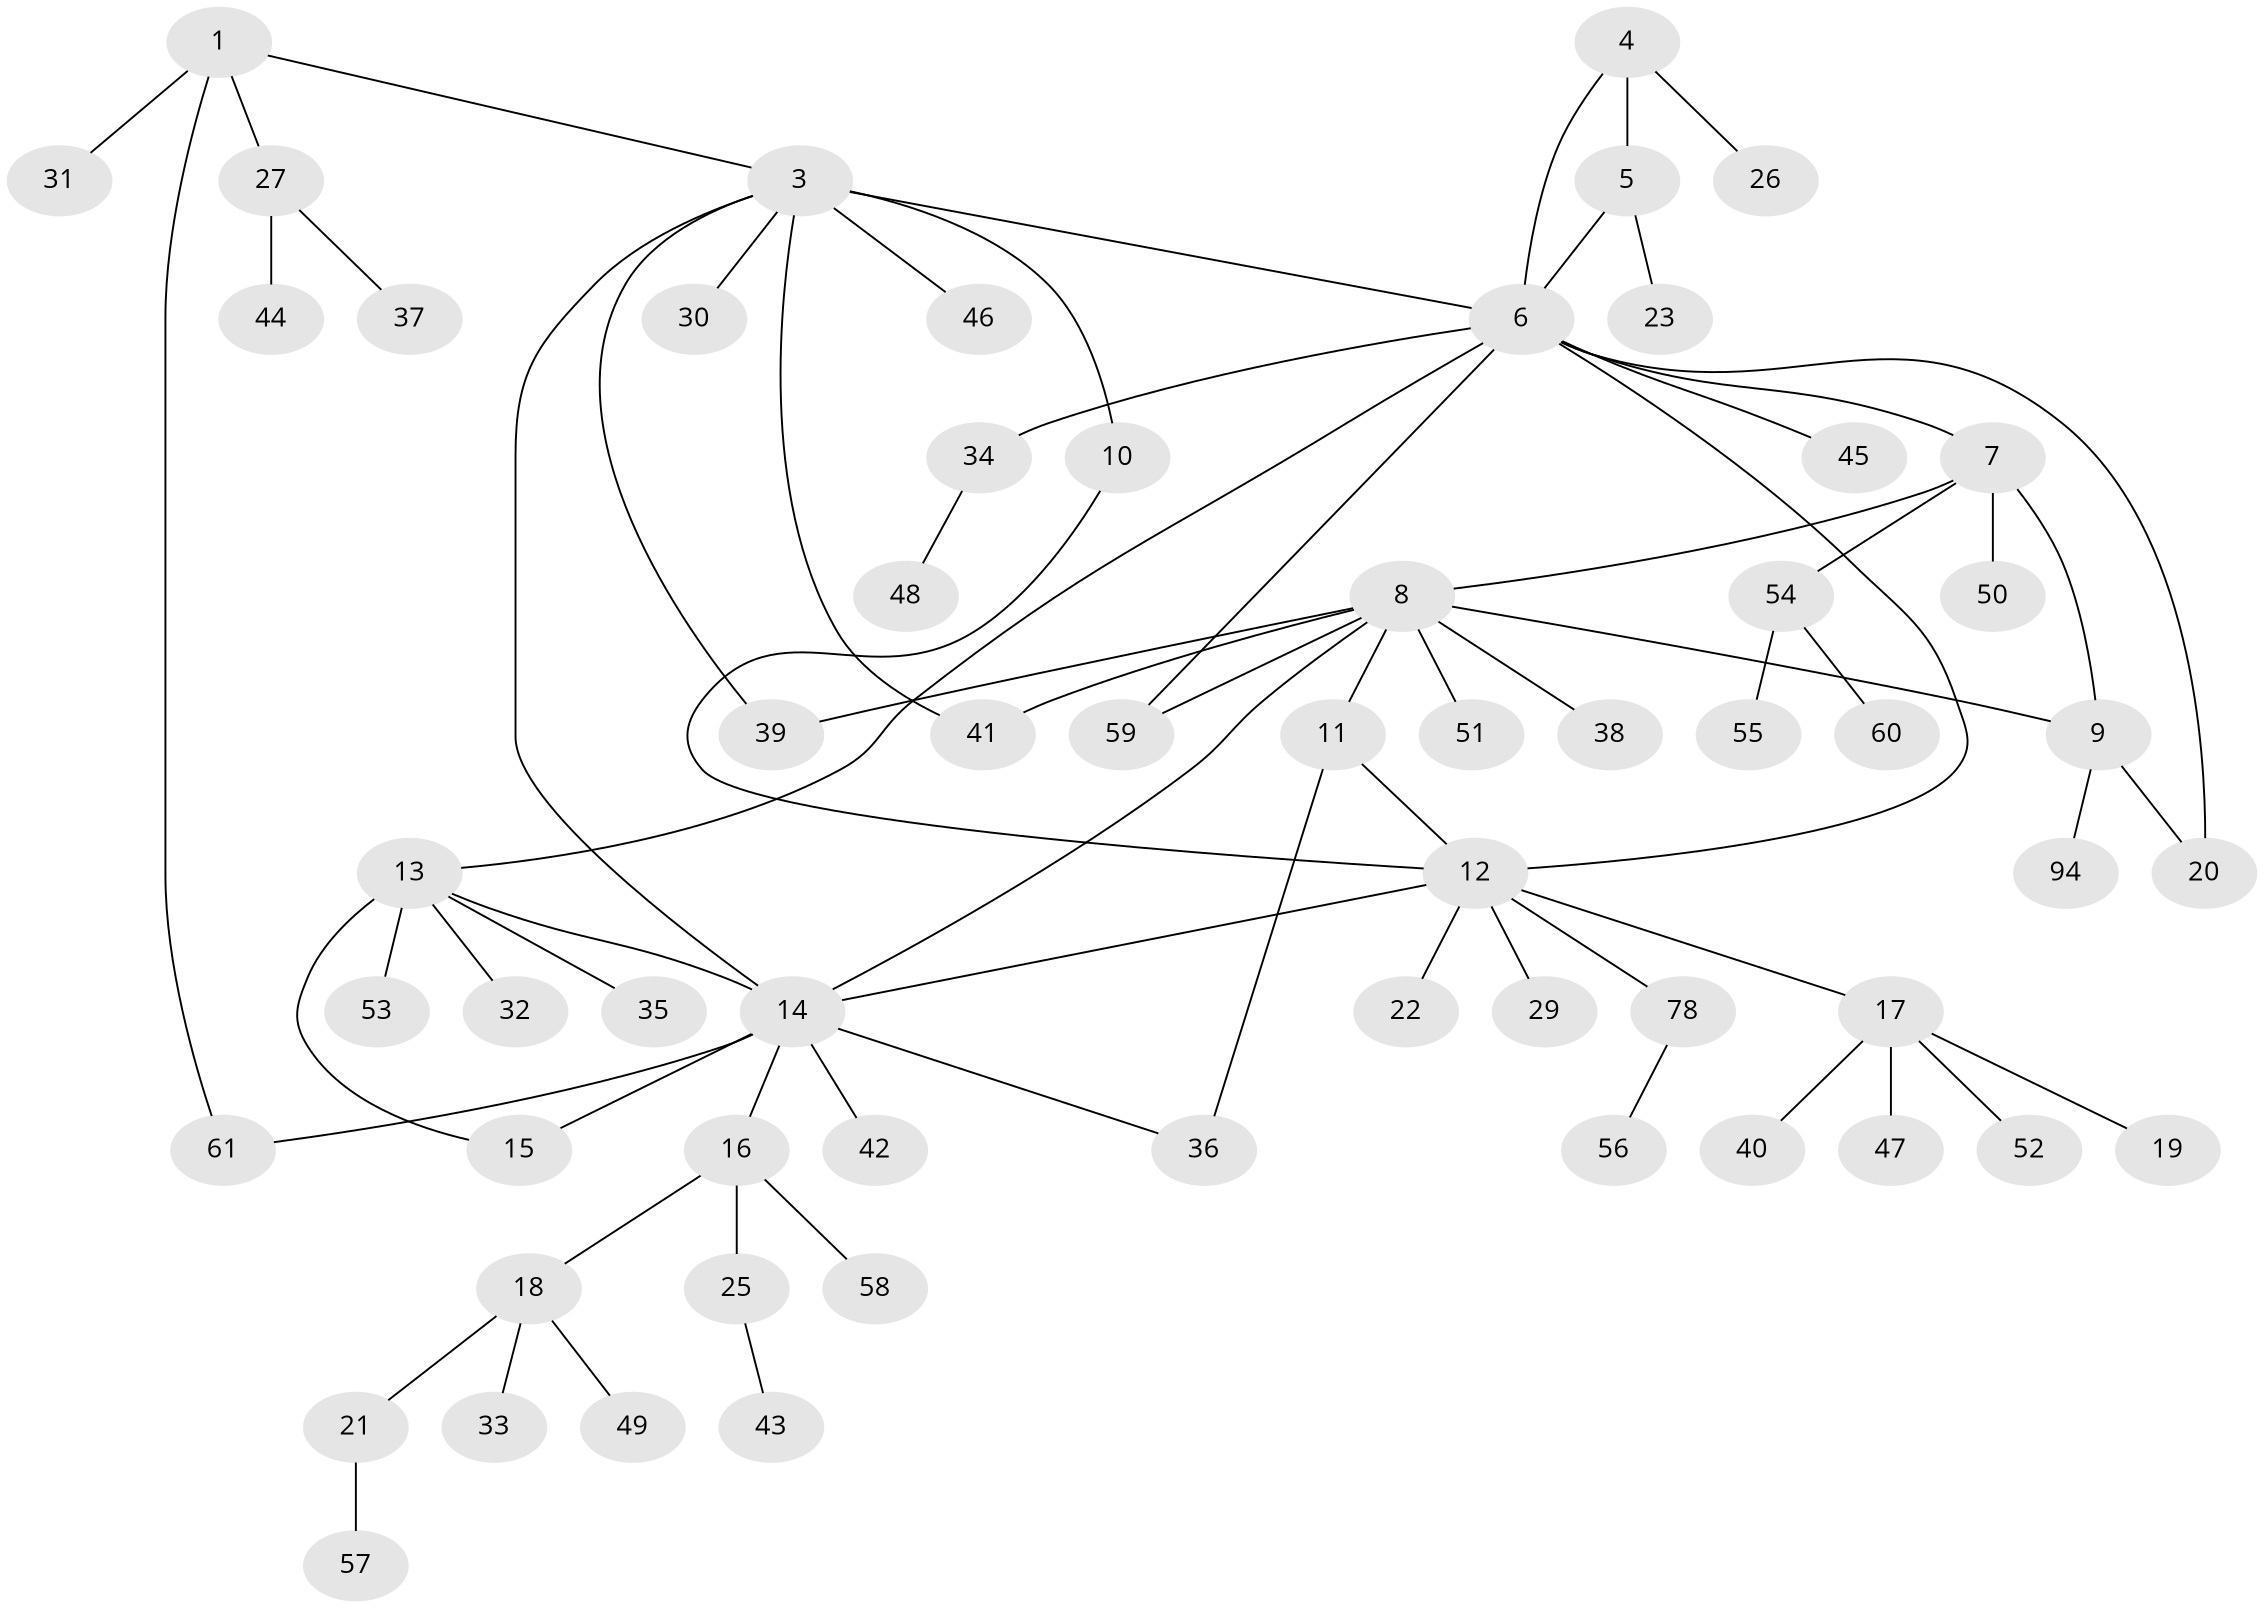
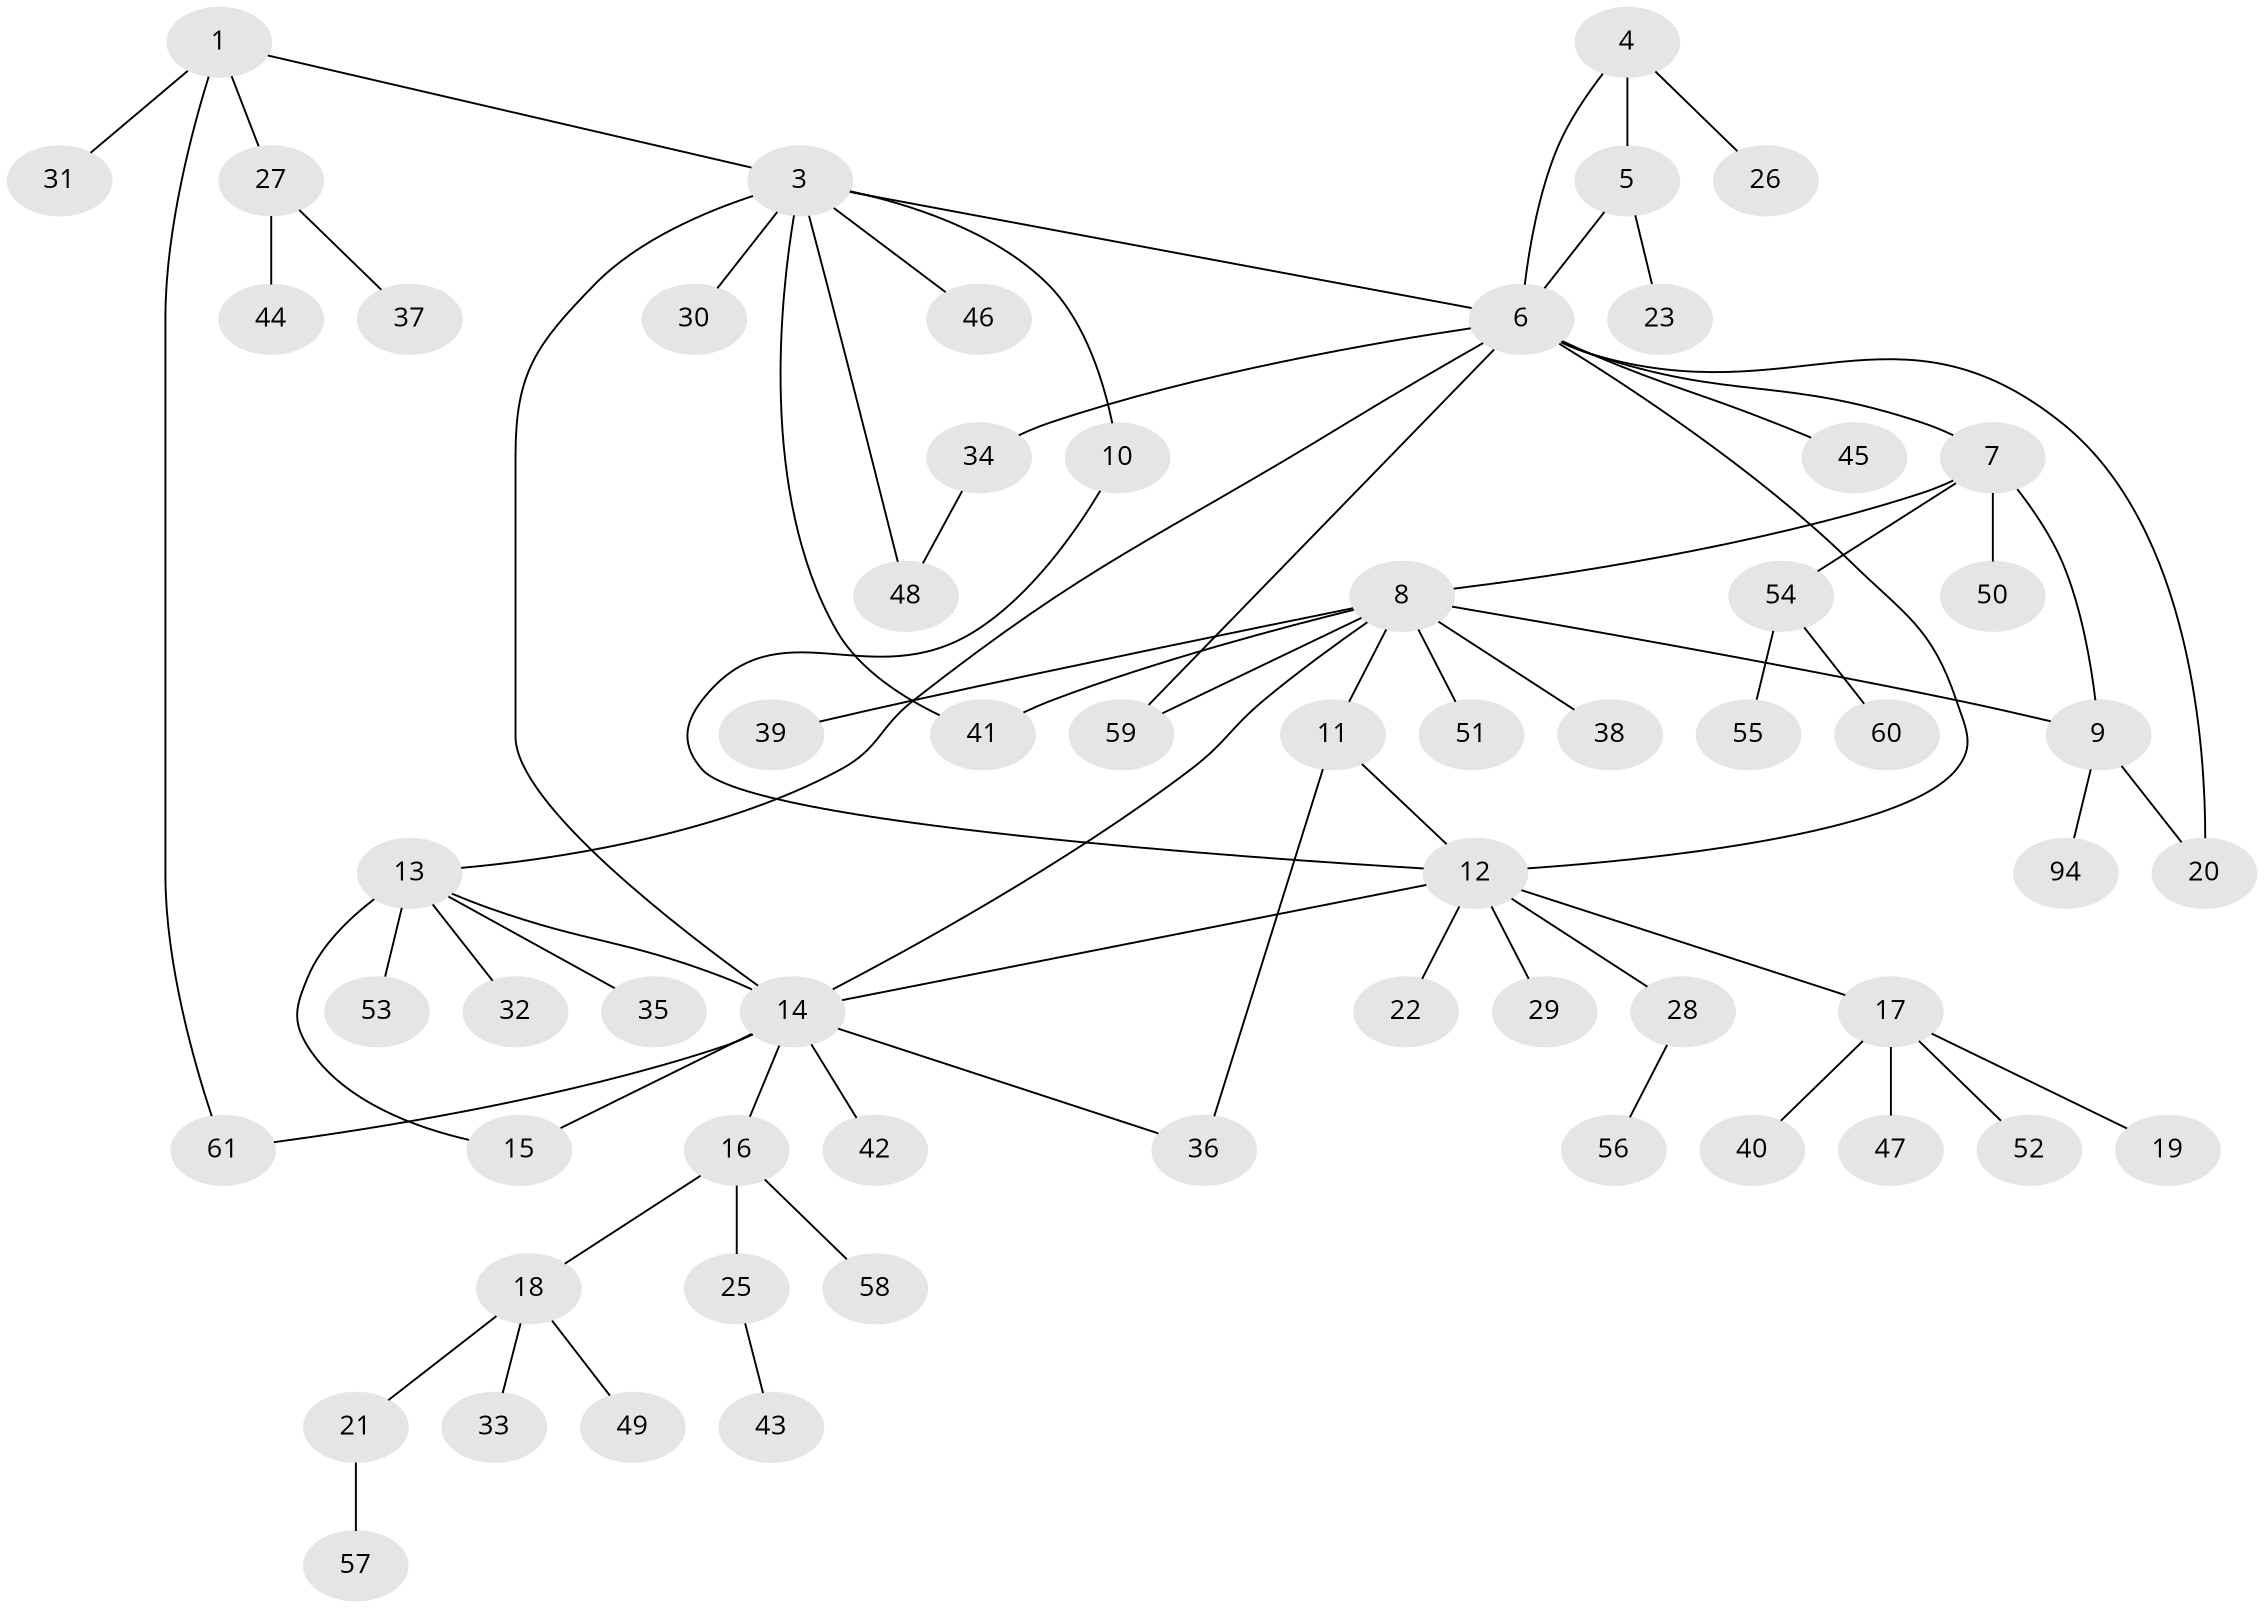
  graph {
    fontname="Open Sans"
    node [color=gray90 fontname="Open Sans" style=filled]
    edge [fontname="Open Sans"]
    1
    3
    27
    31
    61
    6
    10
    14
    30
    39
    41
    46
    37
    44
    8
    59
    9
    11
    38
    51
    7
    12
    13
    20
    34
    45
    36
    15
    16
    42
    4
    5
    26
    23
    50
    54
    17
    22
-   28 [label=78]
+   28
    29
    32
    35
    53
    48
    n45 [label=94]
    55
    60
    19
    40
    47
    52
    56
    18
    25
    58
    21
    33
    49
    43
    57
    1 -- 3
    1 -- 27
    1 -- 31
    1 -- 61
    3 -- 6
    3 -- 10
    3 -- 14
    3 -- 30
-   3 -- 39
+   3 -- 48
    3 -- 41
    3 -- 46
    27 -- 37
    27 -- 44
    6 -- 59
    6 -- 7
    6 -- 12
    6 -- 13
    6 -- 20
    6 -- 34
    6 -- 45
    10 -- 12
    14 -- 61
    14 -- 36
    14 -- 15
    14 -- 16
    14 -- 42
    8 -- 14
    8 -- 39
    8 -- 41
    8 -- 59
    8 -- 9
    8 -- 11
    8 -- 38
    8 -- 51
    9 -- 20
    9 -- n45
    11 -- 12
    11 -- 36
    7 -- 8
    7 -- 9
    7 -- 50
    7 -- 54
    12 -- 14
    12 -- 17
    12 -- 22
    12 -- 28
    12 -- 29
    13 -- 14
    13 -- 15
    13 -- 32
    13 -- 35
    13 -- 53
    34 -- 48
    16 -- 18
    16 -- 25
    16 -- 58
    4 -- 6
    4 -- 5
    4 -- 26
    5 -- 6
    5 -- 23
    54 -- 55
    54 -- 60
    17 -- 19
    17 -- 40
    17 -- 47
    17 -- 52
    28 -- 56
    18 -- 21
    18 -- 33
    18 -- 49
    25 -- 43
    21 -- 57
  }
